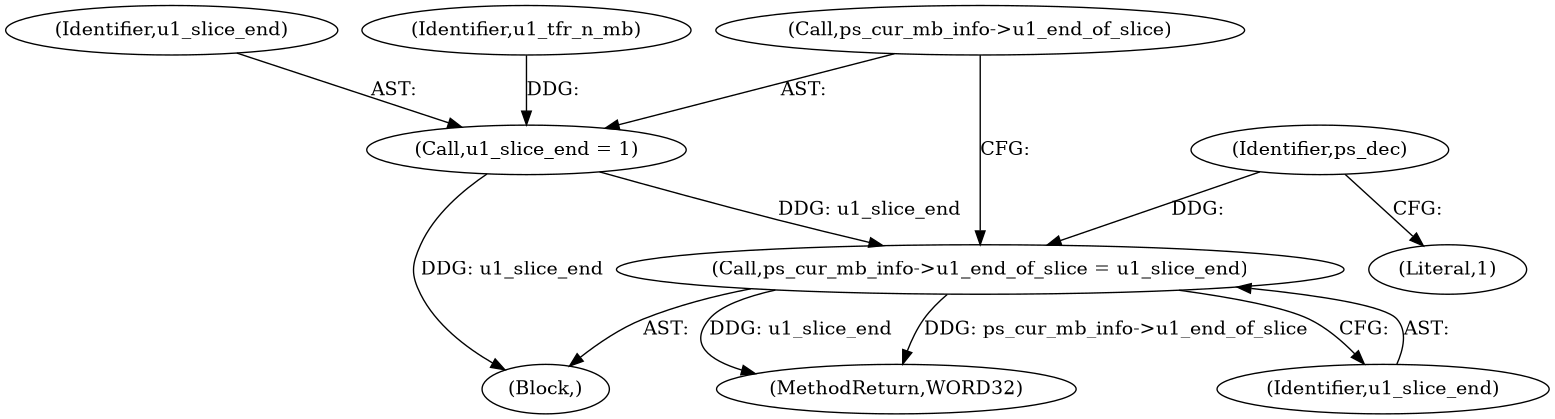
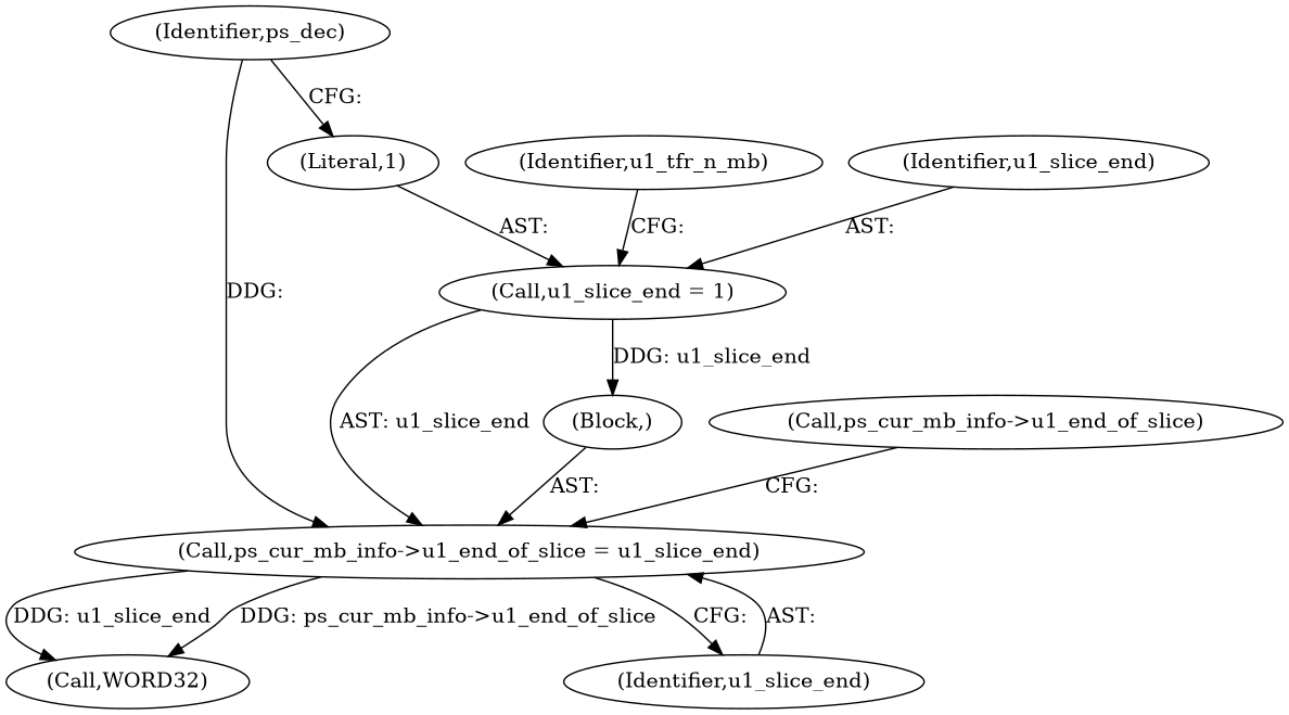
  digraph {
    n1 [label="(Call,ps_cur_mb_info->u1_end_of_slice = u1_slice_end)"]
    n2 [label="(Block,)"]
-   n3 [label="(MethodReturn,WORD32)"]
+   n3 [label="(Call,WORD32)"]
    n4 [label="(Identifier,u1_slice_end)"]
    n5 [label="(Call,u1_slice_end = 1)"]
    n6 [label="(Literal,1)"]
    n7 [label="(Identifier,u1_tfr_n_mb)"]
    n8 [label="(Identifier,u1_slice_end)"]
    n9 [label="(Call,ps_cur_mb_info->u1_end_of_slice)"]
    n10 [label="(Identifier,ps_dec)"]
-   n1 -> n2 [label="AST: "]
+   n2 -> n1 [label="AST: "]
    n1 -> n3 [label="DDG: u1_slice_end"]
    n1 -> n3 [label="DDG: ps_cur_mb_info->u1_end_of_slice"]
    n1 -> n4 [label="CFG: "]
    n4 -> n1 [label="AST: "]
-   n5 -> n1 [label="DDG: u1_slice_end"]
+   n5 -> n1 [label="AST: u1_slice_end"]
    n5 -> n2 [label="DDG: u1_slice_end"]
-   n9 -> n5 [label="AST: "]
-   n7 -> n5 [label="DDG: "]
+   n6 -> n5 [label="AST: "]
+   n7 -> n5 [label="CFG: "]
    n8 -> n5 [label="AST: "]
    n9 -> n1 [label="CFG: "]
    n10 -> n1 [label="DDG: "]
    n10 -> n6 [label="CFG: "]
  }
